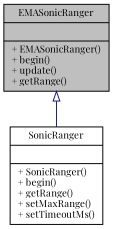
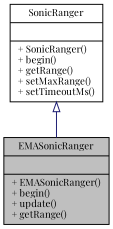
  digraph {
    fontname="Playfair Display"
    node [color=black fontname="Playfair Display" fontsize=10 shape=record style=filled]
    n1 [fillcolor=grey75 fontcolor=black height=0.2 label="{EMASonicRanger\n||+ EMASonicRanger()\l+ begin()\l+ update()\l+ getRange()\l}" width=0.4]
    n2 [fillcolor=white height=0.2 label="{SonicRanger\n||+ SonicRanger()\l+ begin()\l+ getRange()\l+ setMaxRange()\l+ setTimeoutMs()\l}" width=0.4]
-   n1 -> n2 [arrowtail=onormal color=midnightblue dir=back fontname="Playfair Display" fontsize=10 labelfontname=Helvetica labelfontsize=10 style=solid]
+   n2 -> n1 [arrowtail=onormal color=midnightblue dir=back fontname="Playfair Display" fontsize=10 labelfontname=Helvetica labelfontsize=10 style=solid]
  }
